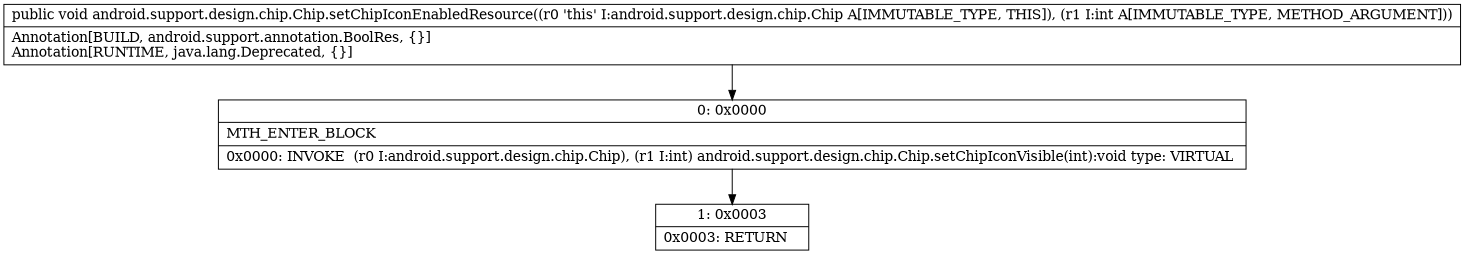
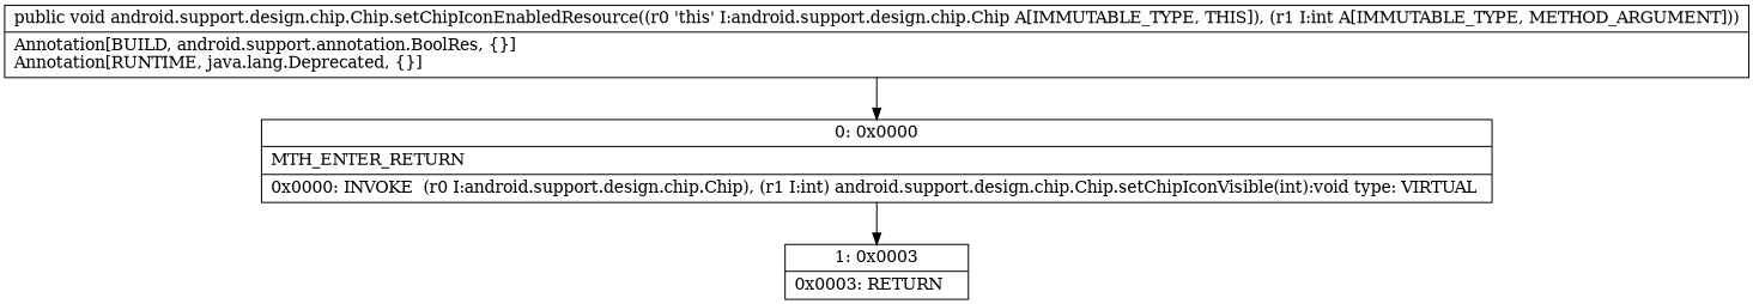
  digraph {
    node [shape=record]
-   n1 [label="{0\:\ 0x0000|MTH_ENTER_BLOCK\l|0x0000: INVOKE  (r0 I:android.support.design.chip.Chip), (r1 I:int) android.support.design.chip.Chip.setChipIconVisible(int):void type: VIRTUAL \l}"]
+   n1 [label="{0\:\ 0x0000|MTH_ENTER_RETURN\l|0x0000: INVOKE  (r0 I:android.support.design.chip.Chip), (r1 I:int) android.support.design.chip.Chip.setChipIconVisible(int):void type: VIRTUAL \l}"]
    n2 [label="{1\:\ 0x0003|0x0003: RETURN   \l}"]
    n3 [label="{public void android.support.design.chip.Chip.setChipIconEnabledResource((r0 'this' I:android.support.design.chip.Chip A[IMMUTABLE_TYPE, THIS]), (r1 I:int A[IMMUTABLE_TYPE, METHOD_ARGUMENT]))  | Annotation[BUILD, android.support.annotation.BoolRes, \{\}]\lAnnotation[RUNTIME, java.lang.Deprecated, \{\}]\l}"]
    n1 -> n2
    n3 -> n1
  }
